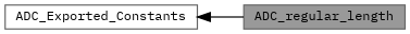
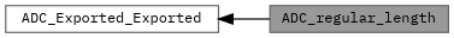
  digraph {
    rankdir=LR
    fontname="IBM Plex Mono"
    node [fontname="IBM Plex Mono" fontsize=10 shape=box style=filled]
-   n1 [color=grey40 fillcolor=white height=0.2 label=ADC_Exported_Constants width=0.4]
+   n1 [color=grey40 fillcolor=white height=0.2 label=ADC_Exported_Exported width=0.4]
    n2 [color=gray40 fillcolor=grey60 fontcolor=black height=0.2 label=ADC_regular_length width=0.4]
    n1 -> n2 [dir=back fontname="IBM Plex Mono" fontsize=10 labelfontname=Helvetica labelfontsize=10 shape=plaintext style=solid]
  }
